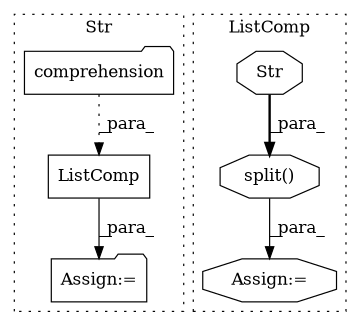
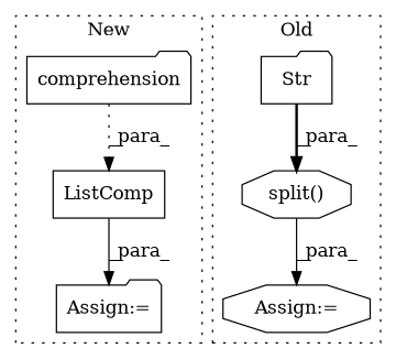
  digraph {
    node [a=68 l=3 shape=folder]
    edge [style=solid]
    n1 [a=106 l=44 label=ListComp s=439 shape=box]
    n2 [a=45 label=comprehension s=447]
    n3 [label="Assign:=" s=583]
    n4 [a=75 l="15,1" label="split()" s="419,437" shape=octagon]
-   n5 [a=66 label=Str s=434 shape=octagon]
+   n5 [a=66 label=Str s=434]
    n6 [label="Assign:=" s=416 shape=octagon]
    subgraph cluster_1 {
-     label=Str
+     label=New
      style=dotted
      n1
      n2
      n3
    }
    subgraph cluster_2 {
-     label=ListComp
+     label=Old
      style=dotted
      n4
      n5
      n6
    }
    n1 -> n3 [label=_para_]
    n2 -> n1 [label=_para_ style=dotted]
    n4 -> n6 [label=_para_]
    n5 -> n4 [label=_para_ style=bold]
  }
